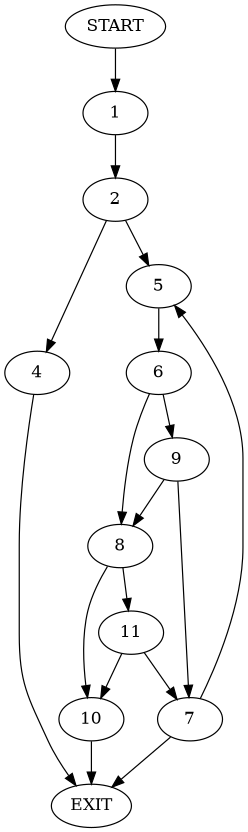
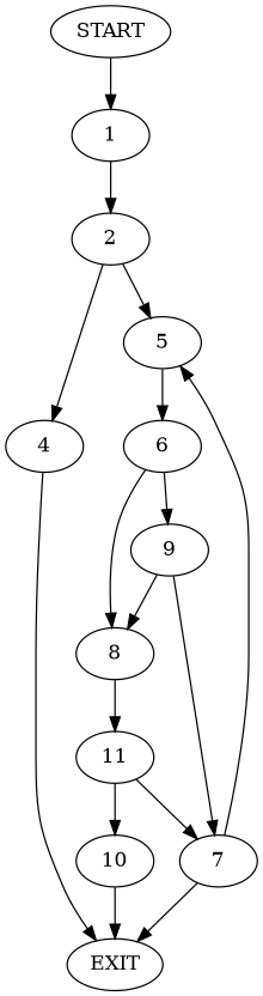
  digraph {
    n1 [label=START]
    1
    2
    n4 [label=EXIT]
    4
    5
    6
    8
    9
    7
    10
    11
    n1 -> 1
    1 -> 2
    2 -> 4
    2 -> 5
    4 -> n4
    5 -> 6
    6 -> 8
    6 -> 9
-   8 -> 10
    8 -> 11
    9 -> 8
    9 -> 7
    7 -> n4
    7 -> 5
    10 -> n4
    11 -> 7
    11 -> 10
  }
